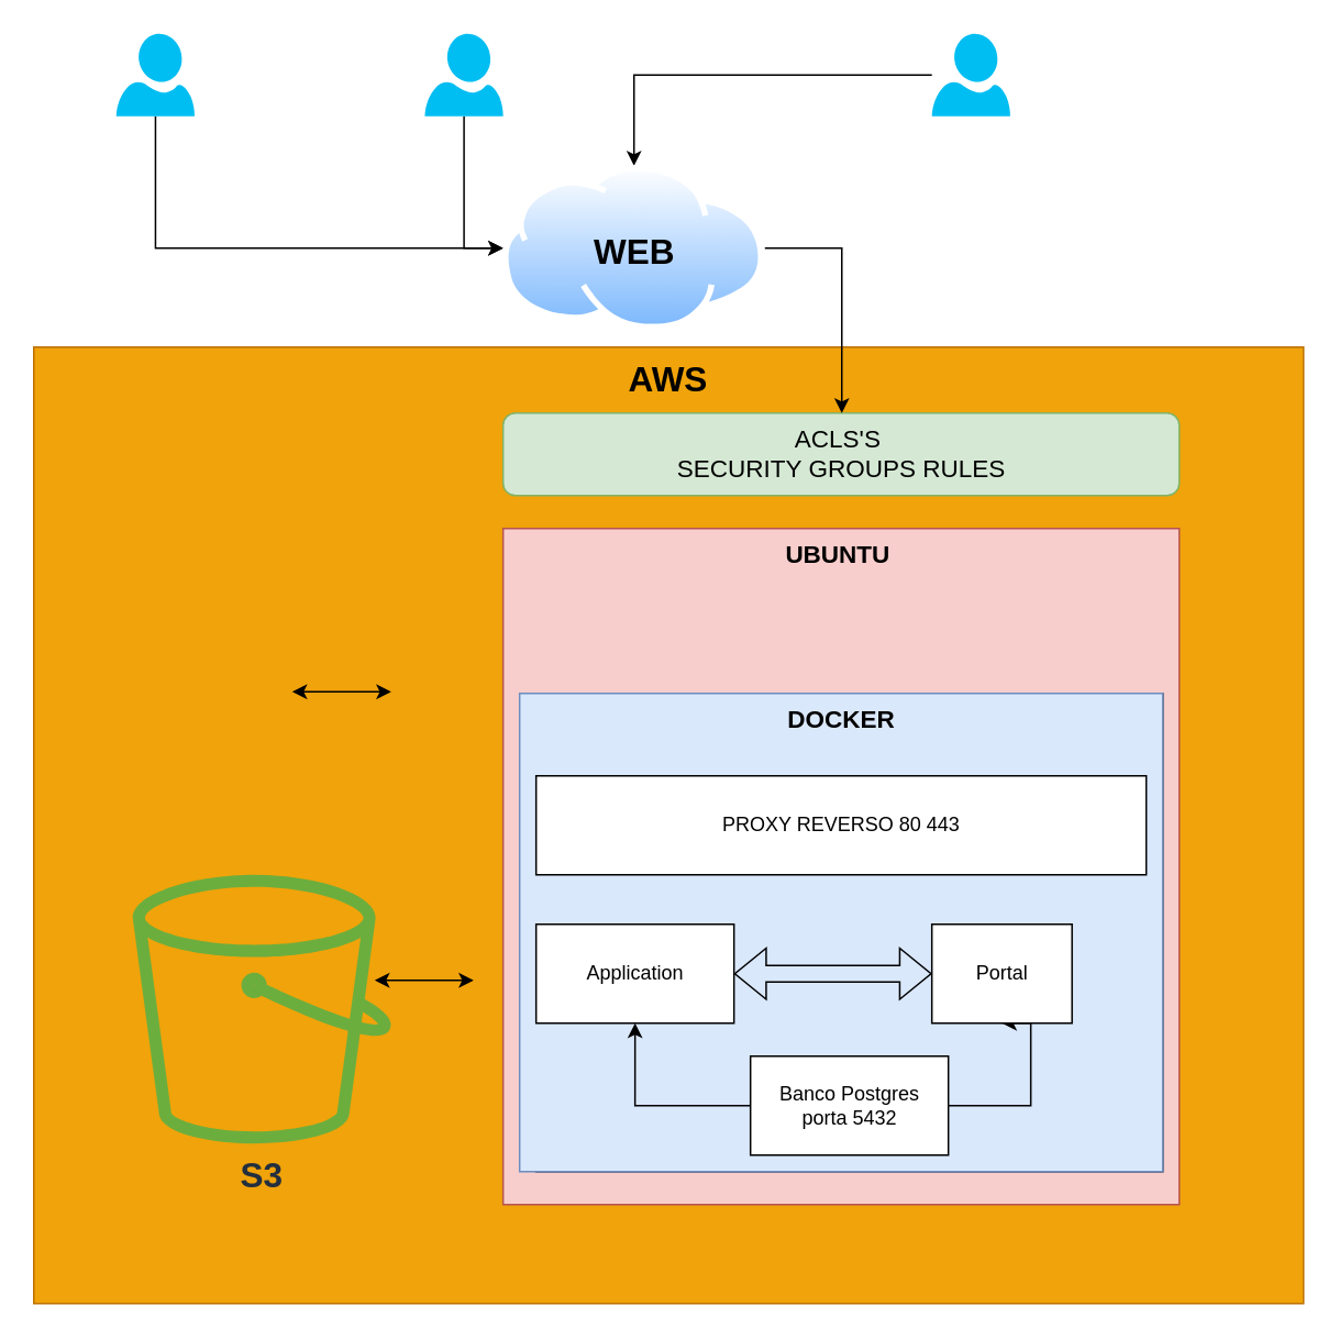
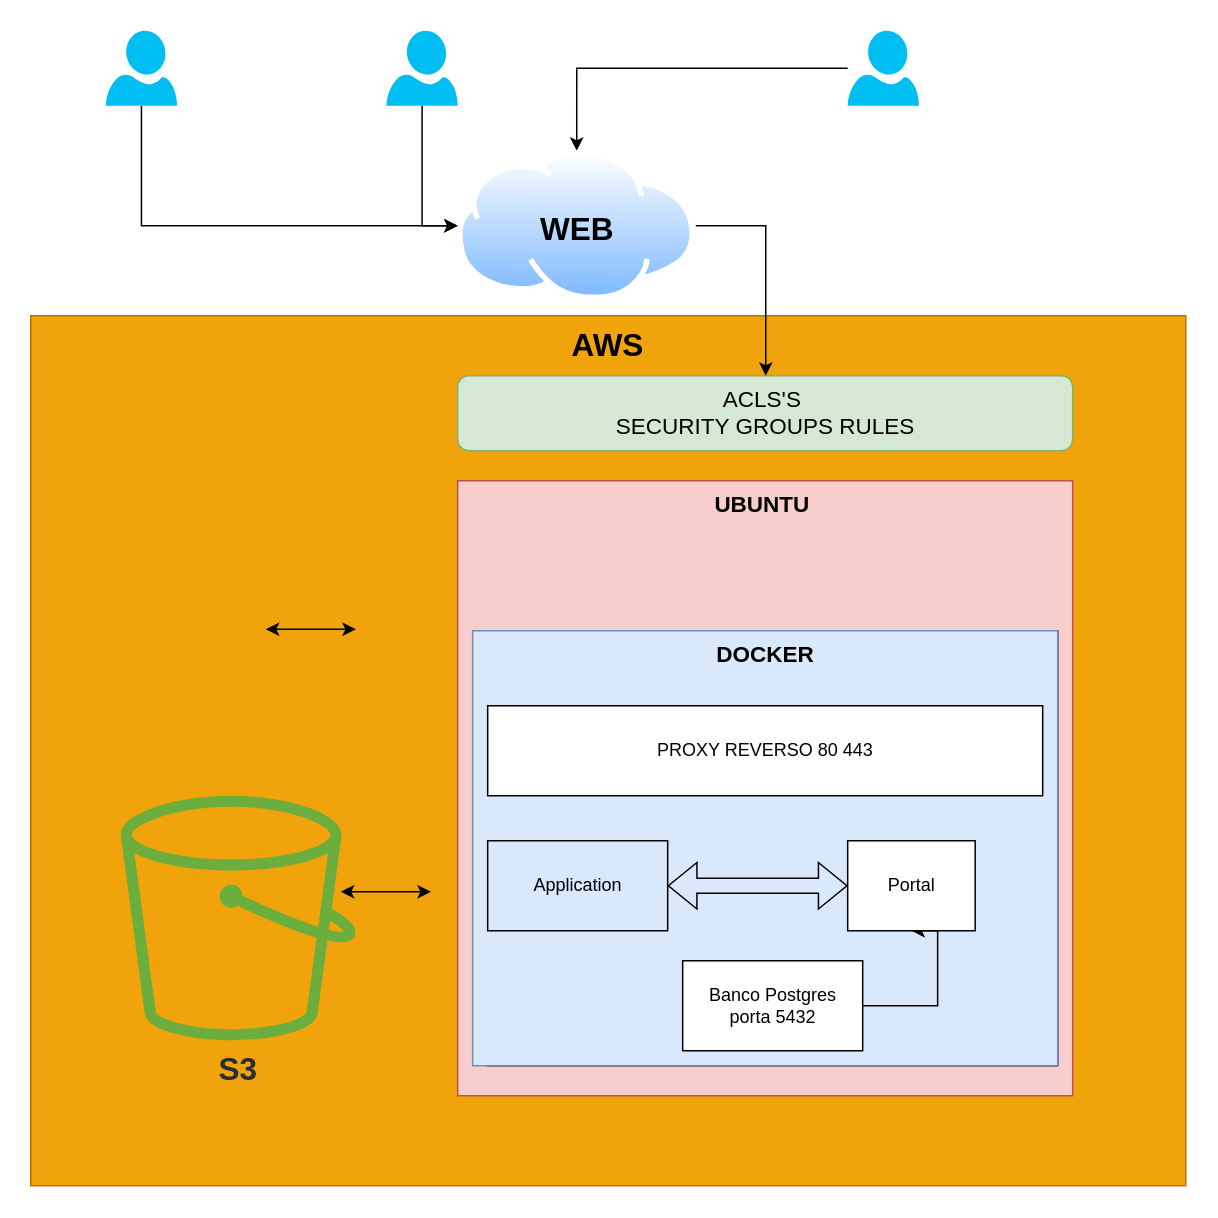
  <mxCell id="0" />
  <mxCell id="1" parent="0" />
  <mxCell id="2" value="&lt;b&gt;AWS&lt;/b&gt;" style="rounded=0;whiteSpace=wrap;html=1;fontSize=21;fillColor=#f0a30a;verticalAlign=top;fontColor=#000000;strokeColor=#BD7000;" vertex="1" parent="1"><mxGeometry x="20" y="210" width="770" height="580" as="geometry" /></mxCell>
  <mxCell id="3" value="&lt;b&gt;&lt;font style=&quot;font-size: 15px&quot;&gt;UBUNTU&amp;nbsp;&lt;/font&gt;&lt;/b&gt;" style="whiteSpace=wrap;html=1;aspect=fixed;fillColor=#f8cecc;strokeColor=#b85450;verticalAlign=top;" vertex="1" parent="1"><mxGeometry x="304.62" y="320" width="410" height="410" as="geometry" /></mxCell>
  <mxCell id="4" value="" style="rounded=0;whiteSpace=wrap;html=1;fillColor=#DAE8FC;" vertex="1" parent="1"><mxGeometry x="324.62" y="420" width="380" height="290" as="geometry" /></mxCell>
  <mxCell id="5" value="&lt;b&gt;&lt;font style=&quot;font-size: 15px&quot;&gt;DOCKER&lt;/font&gt;&lt;/b&gt;" style="rounded=0;whiteSpace=wrap;html=1;fillColor=#dae8fc;strokeColor=#6c8ebf;verticalAlign=top;" vertex="1" parent="1"><mxGeometry x="314.62" y="420" width="390" height="290" as="geometry" /></mxCell>
- <mxCell id="6" value="Application" style="rounded=0;whiteSpace=wrap;html=1;" vertex="1" parent="1"><mxGeometry x="324.62" y="560" width="120" height="60" as="geometry" /></mxCell>
- <mxCell id="7" style="edgeStyle=orthogonalEdgeStyle;rounded=0;orthogonalLoop=1;jettySize=auto;html=1;entryX=0.5;entryY=1;entryDx=0;entryDy=0;fontSize=15;" edge="1" parent="1" source="9" target="6"><mxGeometry relative="1" as="geometry" /></mxCell>
+ <mxCell id="6" value="Application" style="rounded=0;whiteSpace=wrap;html=1;fillColor=#dae8fc;" vertex="1" parent="1"><mxGeometry x="324.62" y="560" width="120" height="60" as="geometry" /></mxCell>
  <mxCell id="8" style="edgeStyle=orthogonalEdgeStyle;rounded=0;orthogonalLoop=1;jettySize=auto;html=1;entryX=0.5;entryY=1;entryDx=0;entryDy=0;fontSize=15;" edge="1" parent="1" source="9" target="10"><mxGeometry relative="1" as="geometry"><Array as="points"><mxPoint x="624.62" y="670" /></Array></mxGeometry></mxCell>
  <mxCell id="9" value="Banco Postgres&lt;br&gt;porta 5432" style="rounded=0;whiteSpace=wrap;html=1;" vertex="1" parent="1"><mxGeometry x="454.62" y="640" width="120" height="60" as="geometry" /></mxCell>
  <mxCell id="10" value="Portal" style="rounded=0;whiteSpace=wrap;html=1;" vertex="1" parent="1"><mxGeometry x="564.62" y="560" width="85" height="60" as="geometry" /></mxCell>
  <mxCell id="11" value="PROXY REVERSO 80 443" style="rounded=0;whiteSpace=wrap;html=1;" vertex="1" parent="1"><mxGeometry x="324.62" y="470" width="370" height="60" as="geometry" /></mxCell>
  <mxCell id="12" value="" style="shape=flexArrow;endArrow=classic;startArrow=classic;html=1;rounded=0;fontSize=15;exitX=1;exitY=0.5;exitDx=0;exitDy=0;" edge="1" parent="1" source="6" target="10"><mxGeometry width="100" height="100" relative="1" as="geometry"><mxPoint x="444.62" y="670" as="sourcePoint" /><mxPoint x="494.62" y="580" as="targetPoint" /></mxGeometry></mxCell>
  <mxCell id="13" style="edgeStyle=orthogonalEdgeStyle;rounded=0;orthogonalLoop=1;jettySize=auto;html=1;fontSize=21;" edge="1" parent="1" source="14" target="23"><mxGeometry relative="1" as="geometry"><Array as="points"><mxPoint x="94" y="150" /></Array></mxGeometry></mxCell>
  <mxCell id="14" value="" style="verticalLabelPosition=bottom;html=1;verticalAlign=top;align=center;strokeColor=none;fillColor=#00BEF2;shape=mxgraph.azure.user;fontSize=15;" vertex="1" parent="1"><mxGeometry x="70" y="20" width="47.5" height="50" as="geometry" /></mxCell>
  <mxCell id="15" value="ACLS'S&amp;nbsp;&lt;br&gt;SECURITY GROUPS RULES" style="whiteSpace=wrap;html=1;fontSize=15;fillColor=#d5e8d4;verticalAlign=top;strokeColor=#82b366;rounded=1;" vertex="1" parent="1"><mxGeometry x="304.62" y="250" width="410" height="50" as="geometry" /></mxCell>
  <mxCell id="16" value="&lt;b&gt;&lt;font style=&quot;font-size: 21px&quot;&gt;S3&lt;/font&gt;&lt;/b&gt;" style="sketch=0;outlineConnect=0;fontColor=#232F3E;gradientColor=none;fillColor=#6CAE3E;strokeColor=none;dashed=0;verticalLabelPosition=bottom;verticalAlign=top;align=center;html=1;fontSize=12;fontStyle=0;aspect=fixed;pointerEvents=1;shape=mxgraph.aws4.bucket;" vertex="1" parent="1"><mxGeometry x="80" y="530" width="156.73" height="163" as="geometry" /></mxCell>
  <mxCell id="17" value="" style="endArrow=classic;startArrow=classic;html=1;rounded=0;fontSize=21;" edge="1" parent="1"><mxGeometry width="50" height="50" relative="1" as="geometry"><mxPoint x="226.73" y="594" as="sourcePoint" /><mxPoint x="286.73" y="594" as="targetPoint" /></mxGeometry></mxCell>
  <mxCell id="18" style="edgeStyle=orthogonalEdgeStyle;rounded=0;orthogonalLoop=1;jettySize=auto;html=1;entryX=0;entryY=0.5;entryDx=0;entryDy=0;fontSize=21;" edge="1" parent="1" source="19" target="23"><mxGeometry relative="1" as="geometry" /></mxCell>
  <mxCell id="19" value="" style="verticalLabelPosition=bottom;html=1;verticalAlign=top;align=center;strokeColor=none;fillColor=#00BEF2;shape=mxgraph.azure.user;fontSize=15;" vertex="1" parent="1"><mxGeometry x="257.12" y="20" width="47.5" height="50" as="geometry" /></mxCell>
  <mxCell id="20" style="edgeStyle=orthogonalEdgeStyle;rounded=0;orthogonalLoop=1;jettySize=auto;html=1;fontSize=21;" edge="1" parent="1" source="21" target="23"><mxGeometry relative="1" as="geometry" /></mxCell>
  <mxCell id="21" value="" style="verticalLabelPosition=bottom;html=1;verticalAlign=top;align=center;strokeColor=none;fillColor=#00BEF2;shape=mxgraph.azure.user;fontSize=15;" vertex="1" parent="1"><mxGeometry x="564.62" y="20" width="47.5" height="50" as="geometry" /></mxCell>
  <mxCell id="22" style="edgeStyle=orthogonalEdgeStyle;rounded=0;orthogonalLoop=1;jettySize=auto;html=1;fontSize=21;fontStyle=1" edge="1" parent="1" source="23" target="15"><mxGeometry relative="1" as="geometry"><Array as="points"><mxPoint x="510" y="150" /></Array></mxGeometry></mxCell>
  <mxCell id="23" value="WEB" style="aspect=fixed;perimeter=ellipsePerimeter;html=1;align=center;shadow=0;dashed=0;spacingTop=3;image;image=img/lib/active_directory/internet_cloud.svg;fontSize=21;fillColor=#DAE8FC;verticalAlign=middle;horizontal=1;labelPosition=center;verticalLabelPosition=middle;labelBackgroundColor=none;fontStyle=1" vertex="1" parent="1"><mxGeometry x="304.62" y="100" width="158.73" height="100" as="geometry" /></mxCell>
  <mxCell id="24" value="" style="endArrow=classic;startArrow=classic;html=1;fontSize=21;curved=1;" edge="1" parent="1"><mxGeometry width="50" height="50" relative="1" as="geometry"><mxPoint x="176.73" y="419" as="sourcePoint" /><mxPoint x="236.73" y="419" as="targetPoint" /></mxGeometry></mxCell>
